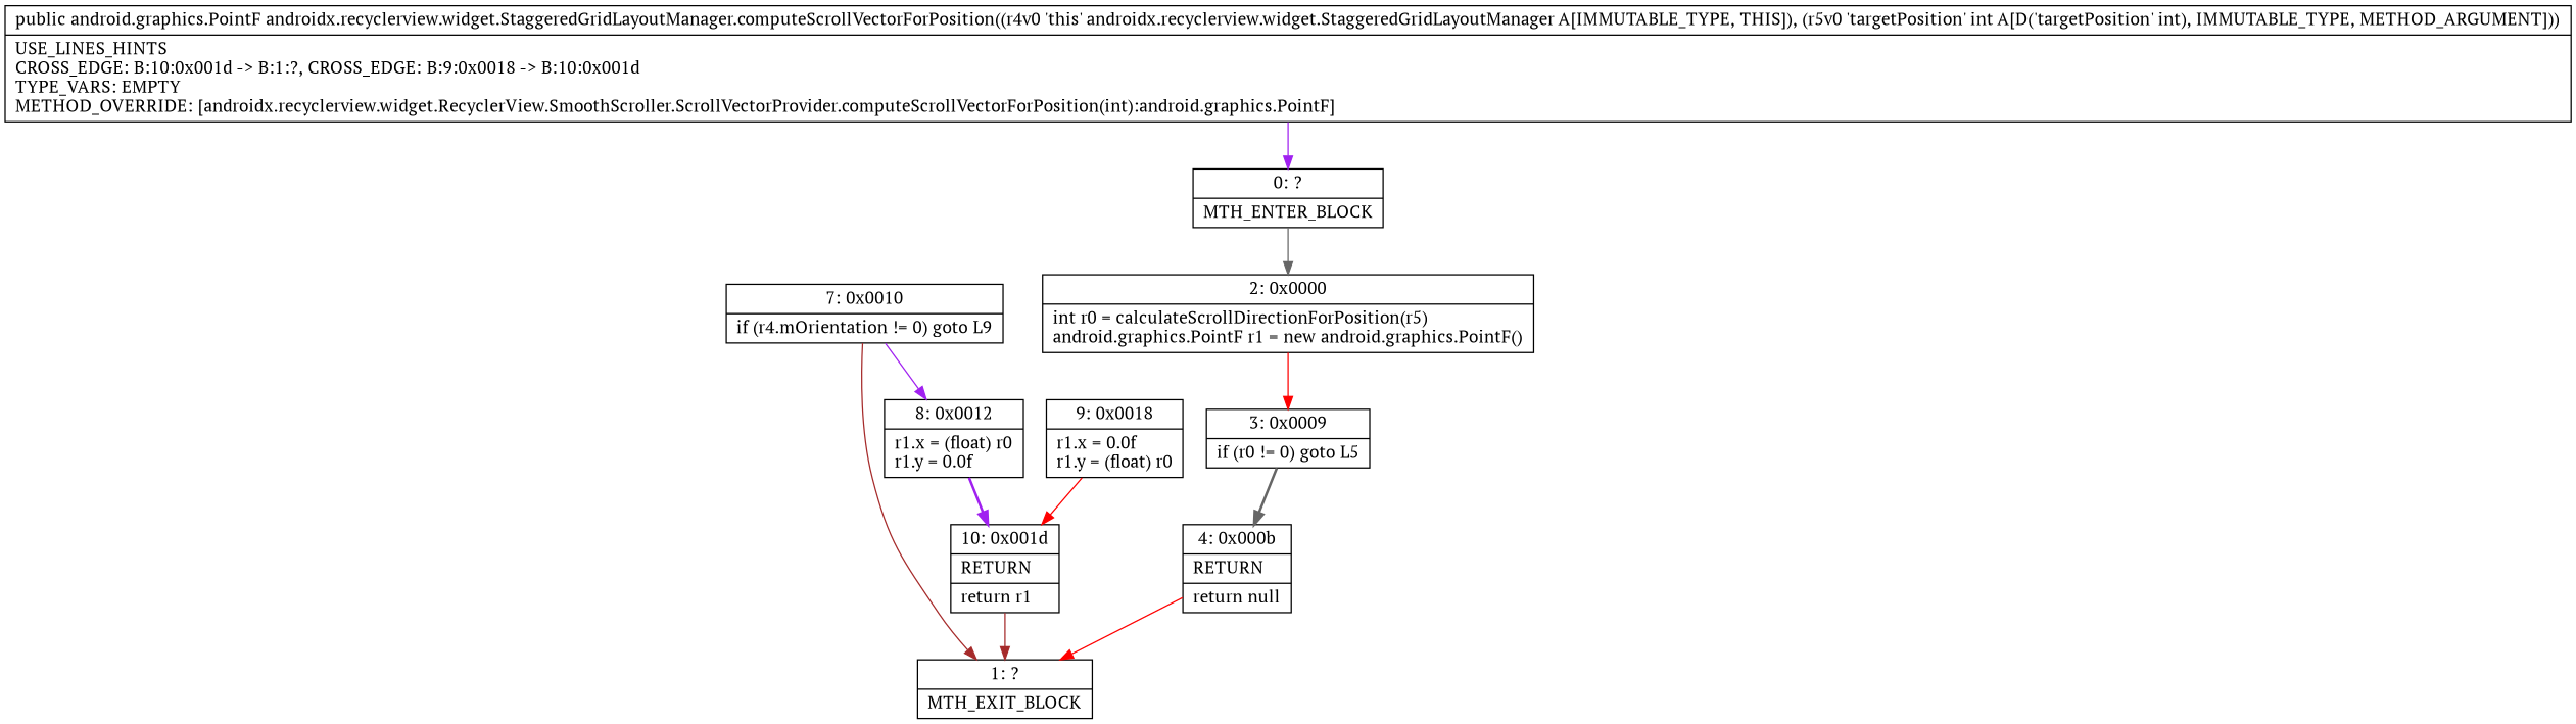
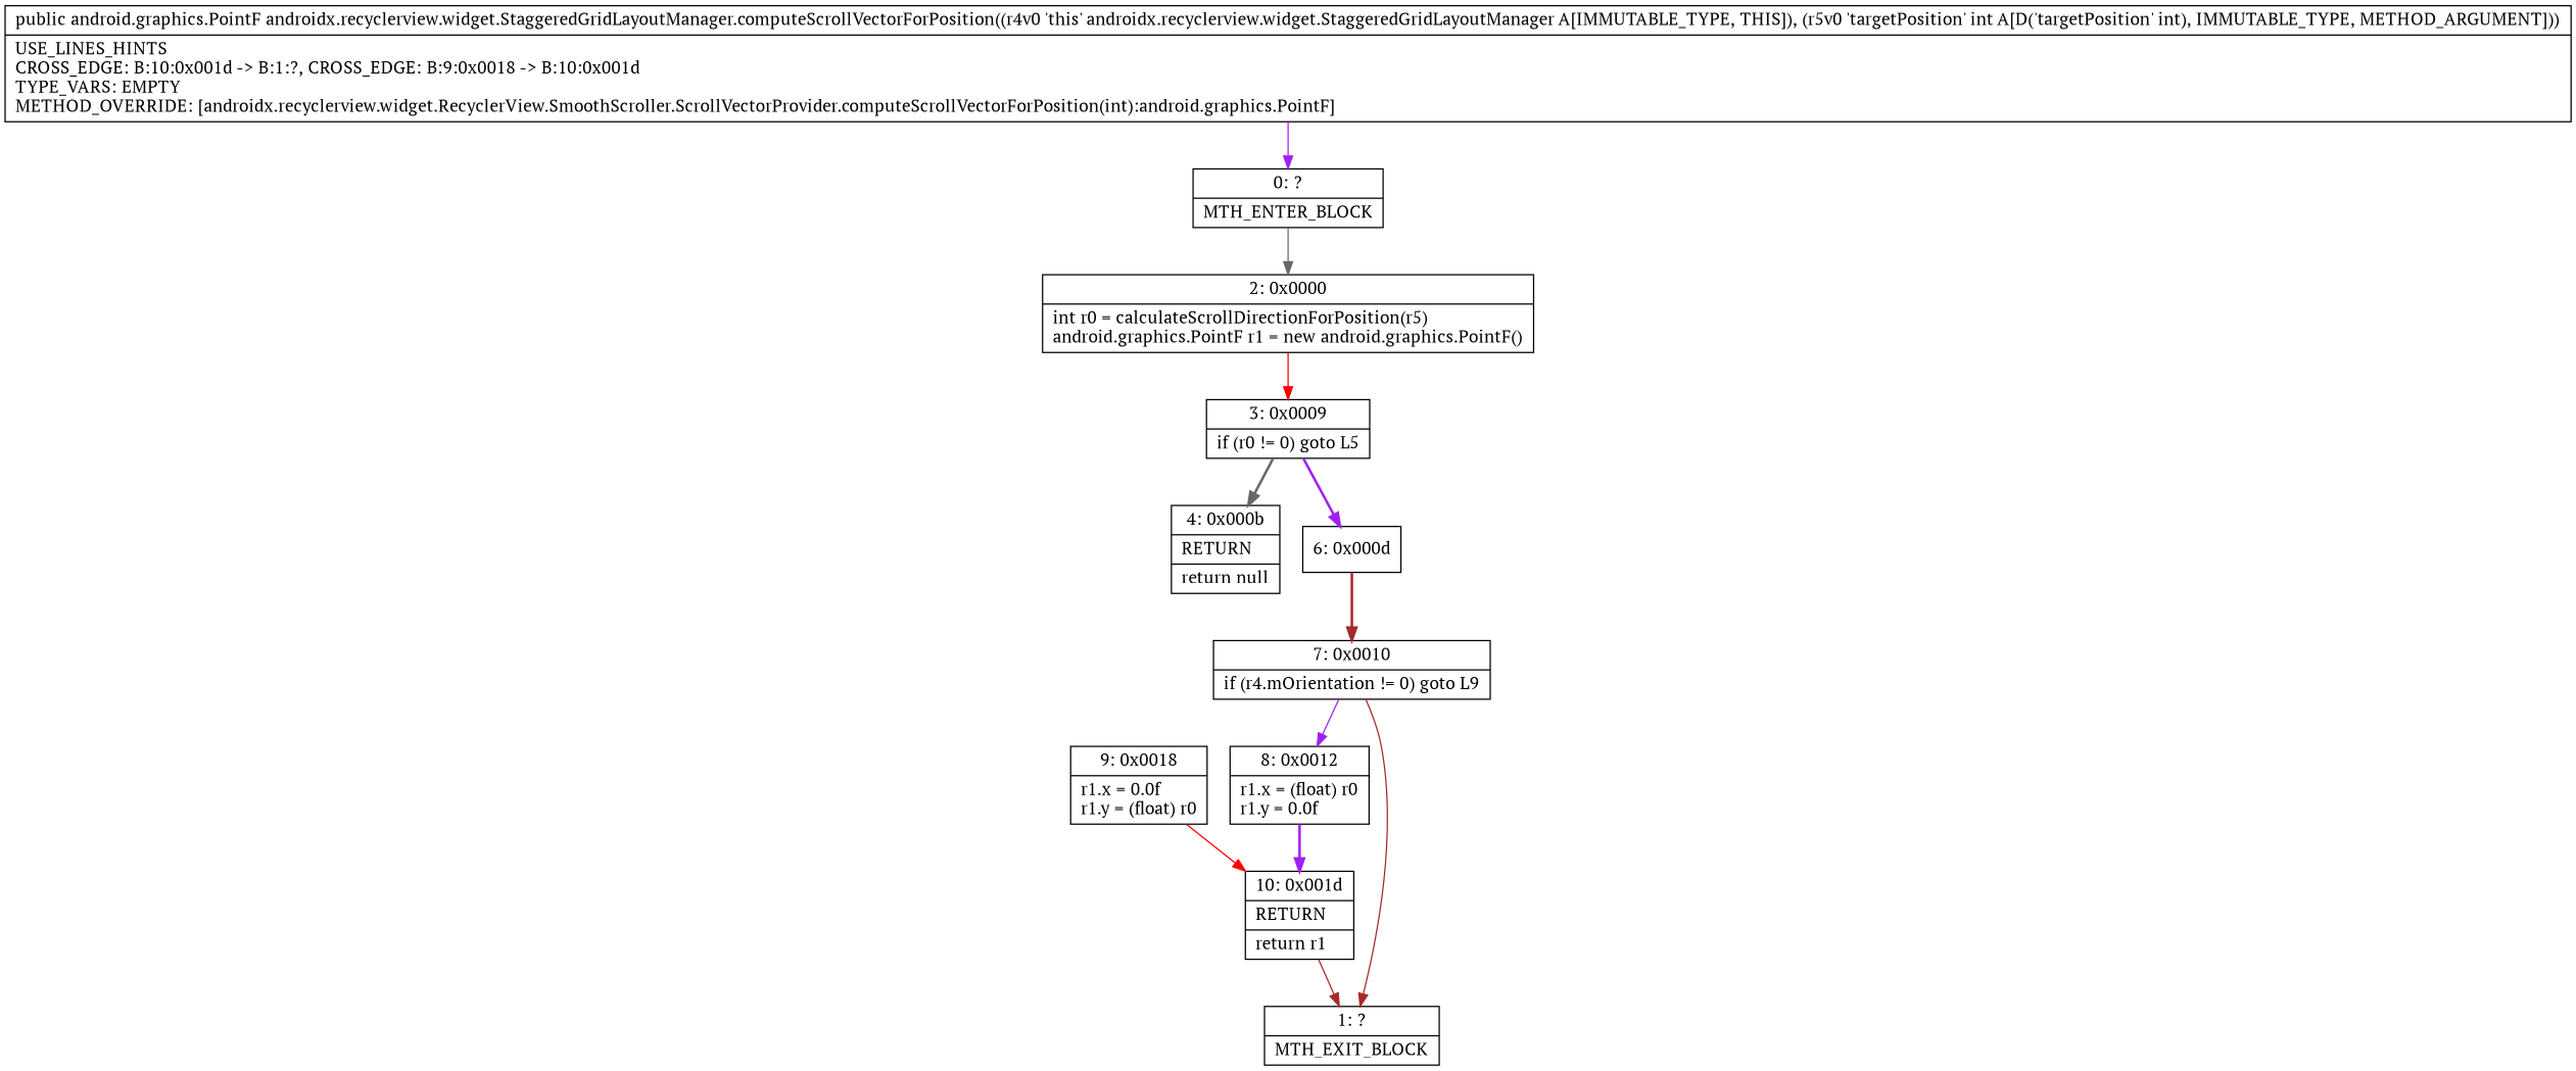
  digraph {
    fontname="PT Serif"
    node [fontname="PT Serif" shape=record]
    edge [color=purple fontname="PT Serif" style=solid]
    n1 [label="{0\:\ ?|MTH_ENTER_BLOCK\l}"]
    n2 [label="{2\:\ 0x0000|int r0 = calculateScrollDirectionForPosition(r5)\landroid.graphics.PointF r1 = new android.graphics.PointF()\l}"]
    n3 [label="{3\:\ 0x0009|if (r0 != 0) goto L5\l}"]
    n4 [label="{4\:\ 0x000b|RETURN\l|return null\l}"]
+   n5 [label="{6\:\ 0x000d}"]
    n6 [label="{1\:\ ?|MTH_EXIT_BLOCK\l}"]
    n7 [label="{7\:\ 0x0010|if (r4.mOrientation != 0) goto L9\l}"]
    n8 [label="{8\:\ 0x0012|r1.x = (float) r0\lr1.y = 0.0f\l}"]
    n9 [label="{10\:\ 0x001d|RETURN\l|return r1\l}"]
    n10 [label="{9\:\ 0x0018|r1.x = 0.0f\lr1.y = (float) r0\l}"]
    n11 [label="{public android.graphics.PointF androidx.recyclerview.widget.StaggeredGridLayoutManager.computeScrollVectorForPosition((r4v0 'this' androidx.recyclerview.widget.StaggeredGridLayoutManager A[IMMUTABLE_TYPE, THIS]), (r5v0 'targetPosition' int A[D('targetPosition' int), IMMUTABLE_TYPE, METHOD_ARGUMENT]))  | USE_LINES_HINTS\lCROSS_EDGE: B:10:0x001d \-\> B:1:?, CROSS_EDGE: B:9:0x0018 \-\> B:10:0x001d\lTYPE_VARS: EMPTY\lMETHOD_OVERRIDE: [androidx.recyclerview.widget.RecyclerView.SmoothScroller.ScrollVectorProvider.computeScrollVectorForPosition(int):android.graphics.PointF]\l}"]
    n1 -> n2 [color=gray40]
    n2 -> n3 [color=red]
    n3 -> n4 [color=gray40 style=bold]
-   n4 -> n6 [color=red]
+   n3 -> n5 [style=bold]
+   n5 -> n7 [color=brown style=bold]
    n7 -> n6 [color=brown]
    n7 -> n8
    n8 -> n9 [style=bold]
    n9 -> n6 [color=brown]
    n10 -> n9 [color=red]
    n11 -> n1
  }
